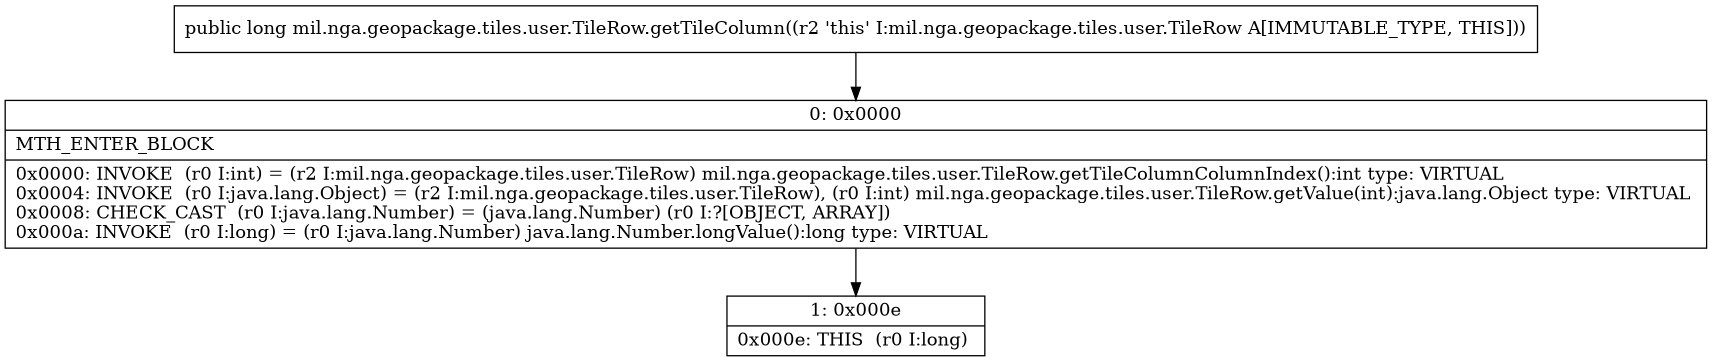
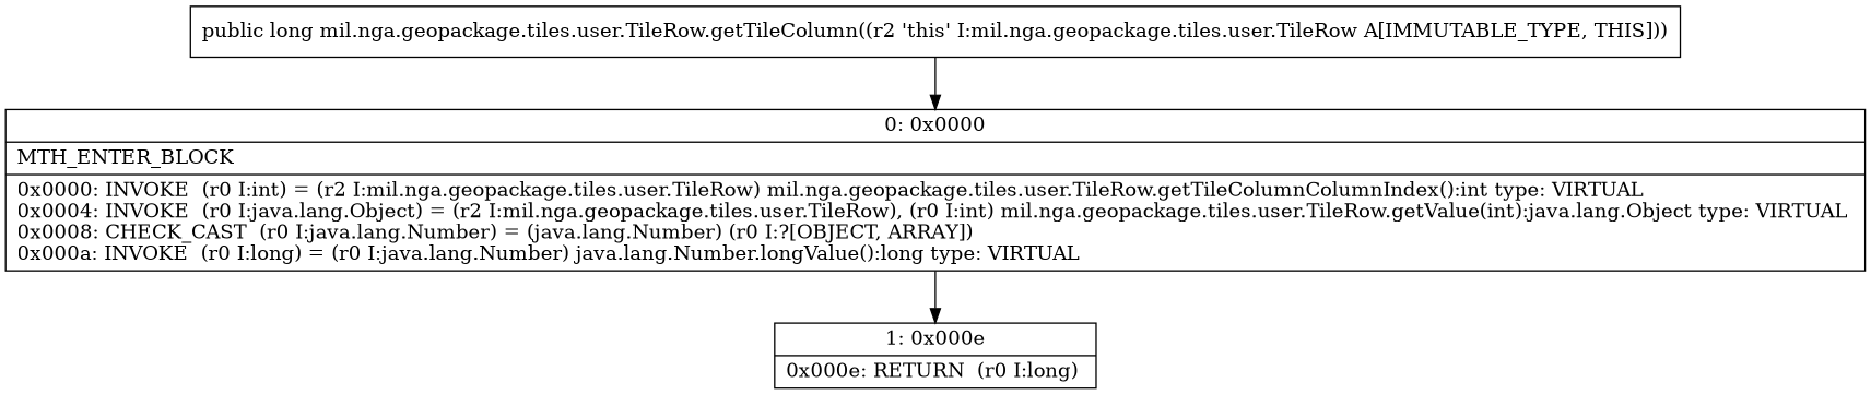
  digraph {
    node [shape=record]
    n1 [label="{0\:\ 0x0000|MTH_ENTER_BLOCK\l|0x0000: INVOKE  (r0 I:int) = (r2 I:mil.nga.geopackage.tiles.user.TileRow) mil.nga.geopackage.tiles.user.TileRow.getTileColumnColumnIndex():int type: VIRTUAL \l0x0004: INVOKE  (r0 I:java.lang.Object) = (r2 I:mil.nga.geopackage.tiles.user.TileRow), (r0 I:int) mil.nga.geopackage.tiles.user.TileRow.getValue(int):java.lang.Object type: VIRTUAL \l0x0008: CHECK_CAST  (r0 I:java.lang.Number) = (java.lang.Number) (r0 I:?[OBJECT, ARRAY]) \l0x000a: INVOKE  (r0 I:long) = (r0 I:java.lang.Number) java.lang.Number.longValue():long type: VIRTUAL \l}"]
-   n2 [label="{1\:\ 0x000e|0x000e: THIS  (r0 I:long) \l}"]
+   n2 [label="{1\:\ 0x000e|0x000e: RETURN  (r0 I:long) \l}"]
    n3 [label="{public long mil.nga.geopackage.tiles.user.TileRow.getTileColumn((r2 'this' I:mil.nga.geopackage.tiles.user.TileRow A[IMMUTABLE_TYPE, THIS])) }"]
    n1 -> n2
    n3 -> n1
  }
